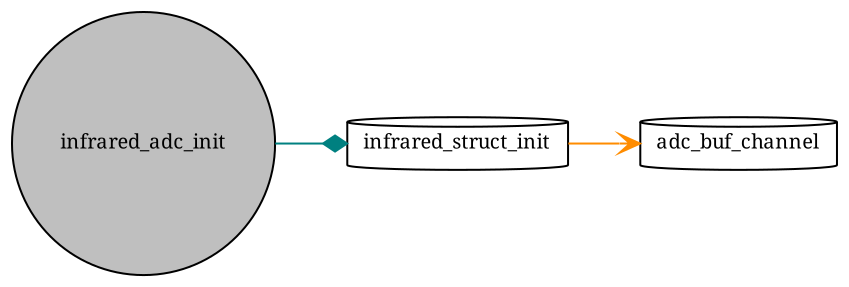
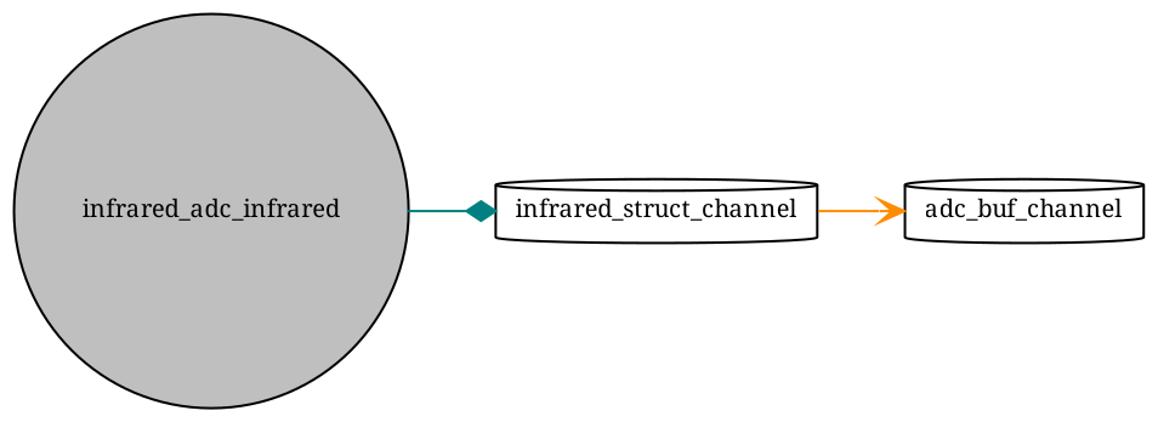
  digraph {
    fontname="Noto Serif"
    rankdir=LR
    node [color=black fillcolor=white fontname="Noto Serif" fontsize=10 shape=cylinder style=filled]
    edge [fontname="Noto Serif" fontsize=10 labelfontname=FreeSans labelfontsize=10 style=solid]
-   n1 [fillcolor=grey75 fontcolor=black height=0.2 label=infrared_adc_init shape=circle width=0.4]
-   n2 [height=0.2 label=infrared_struct_init width=0.4]
+   n1 [fillcolor=grey75 fontcolor=black height=0.2 label=infrared_adc_infrared shape=circle width=0.4]
+   n2 [height=0.2 label=infrared_struct_channel width=0.4]
    n3 [height=0.2 label=adc_buf_channel width=0.4]
    n1 -> n2 [arrowhead=diamond color=teal]
    n2 -> n3 [arrowhead=vee color=darkorange]
  }
